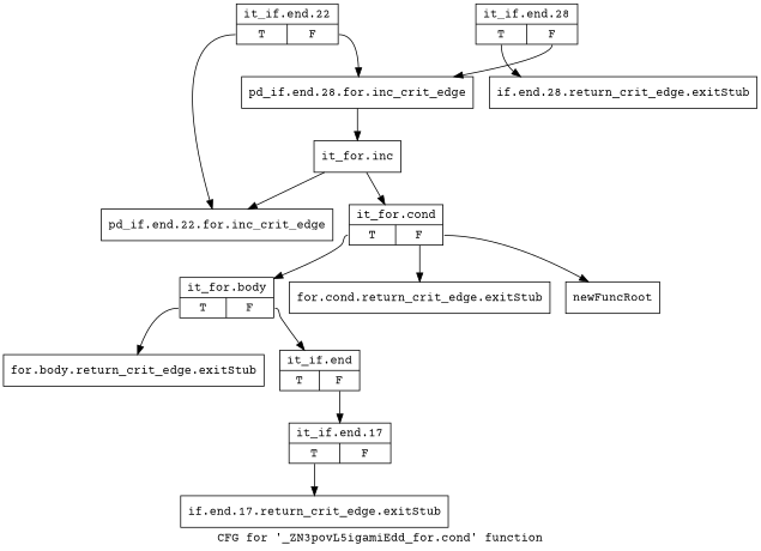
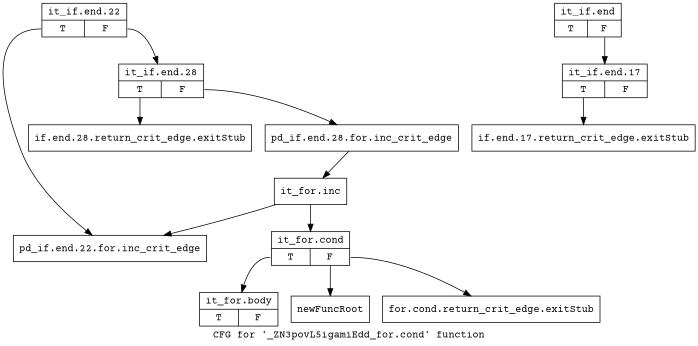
  digraph {
    fontname="Courier Prime"
    label="CFG for '_ZN3povL5igamiEdd_for.cond' function"
    node [fontname="Courier Prime" shape=record]
    edge [fontname="Courier Prime" tailport=s1]
    n1 [label="{newFuncRoot}"]
    n2 [label="{it_for.cond|{<s0>T|<s1>F}}"]
    n3 [label="{for.cond.return_crit_edge.exitStub}"]
    n4 [label="{it_for.body|{<s0>T|<s1>F}}"]
-   n5 [label="{for.body.return_crit_edge.exitStub}"]
    n6 [label="{it_if.end|{<s0>T|<s1>F}}"]
    n7 [label="{if.end.17.return_crit_edge.exitStub}"]
    n8 [label="{if.end.28.return_crit_edge.exitStub}"]
    n9 [label="{it_if.end.17|{<s0>T|<s1>F}}"]
    n10 [label="{it_if.end.22|{<s0>T|<s1>F}}"]
    n11 [label="{pd_if.end.22.for.inc_crit_edge}"]
    n12 [label="{it_if.end.28|{<s0>T|<s1>F}}"]
    n13 [label="{pd_if.end.28.for.inc_crit_edge}"]
    n14 [label="{it_for.inc}"]
    n2 -> n1
    n2 -> n3
    n2 -> n4 [tailport=s0]
-   n4 -> n5 [tailport=s0]
-   n4 -> n6
    n6 -> n9
    n9 -> n7 [tailport=s0]
    n10 -> n11 [tailport=s0]
-   n10 -> n13
+   n10 -> n12
    n12 -> n8 [tailport=s0]
    n12 -> n13
    n13 -> n14
    n14 -> n2
    n14 -> n11
  }
